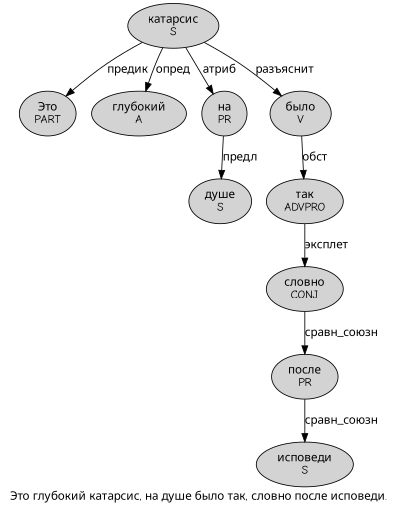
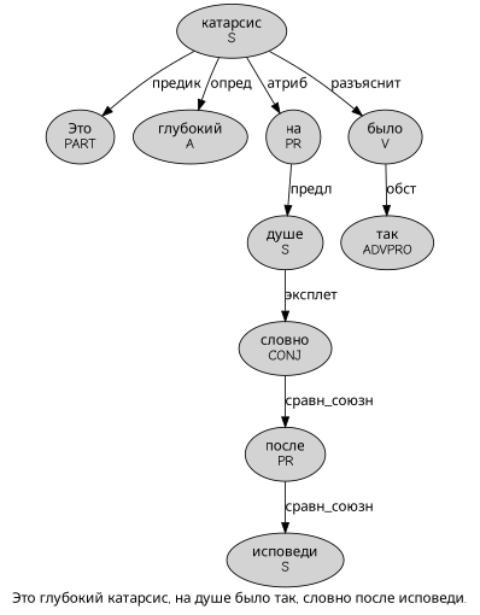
  digraph {
    fontname="Comic Neue"
    label="Это глубокий катарсис, на душе было так, словно после исповеди."
    node [fillcolor=lightgray fontname="Comic Neue" penwidth=1 shape=ellipse style=filled]
    edge [fontname="Comic Neue"]
    n1 [label="Это\nPART"]
    n2 [label="глубокий\nA"]
    n3 [label="катарсис\nS"]
    n4 [label="на\nPR"]
    n5 [label="было\nV"]
    n6 [label="душе\nS"]
    n7 [label="так\nADVPRO"]
    n8 [label="словно\nCONJ"]
    n9 [label="после\nPR"]
    n10 [label="исповеди\nS"]
    n3 -> n1 [label="предик"]
    n3 -> n2 [label="опред"]
    n3 -> n4 [label="атриб"]
    n3 -> n5 [label="разъяснит"]
    n4 -> n6 [label="предл"]
    n5 -> n7 [label="обст"]
-   n7 -> n8 [label="эксплет"]
+   n6 -> n8 [label="эксплет"]
    n8 -> n9 [label="сравн_союзн"]
    n9 -> n10 [label="сравн_союзн"]
  }
